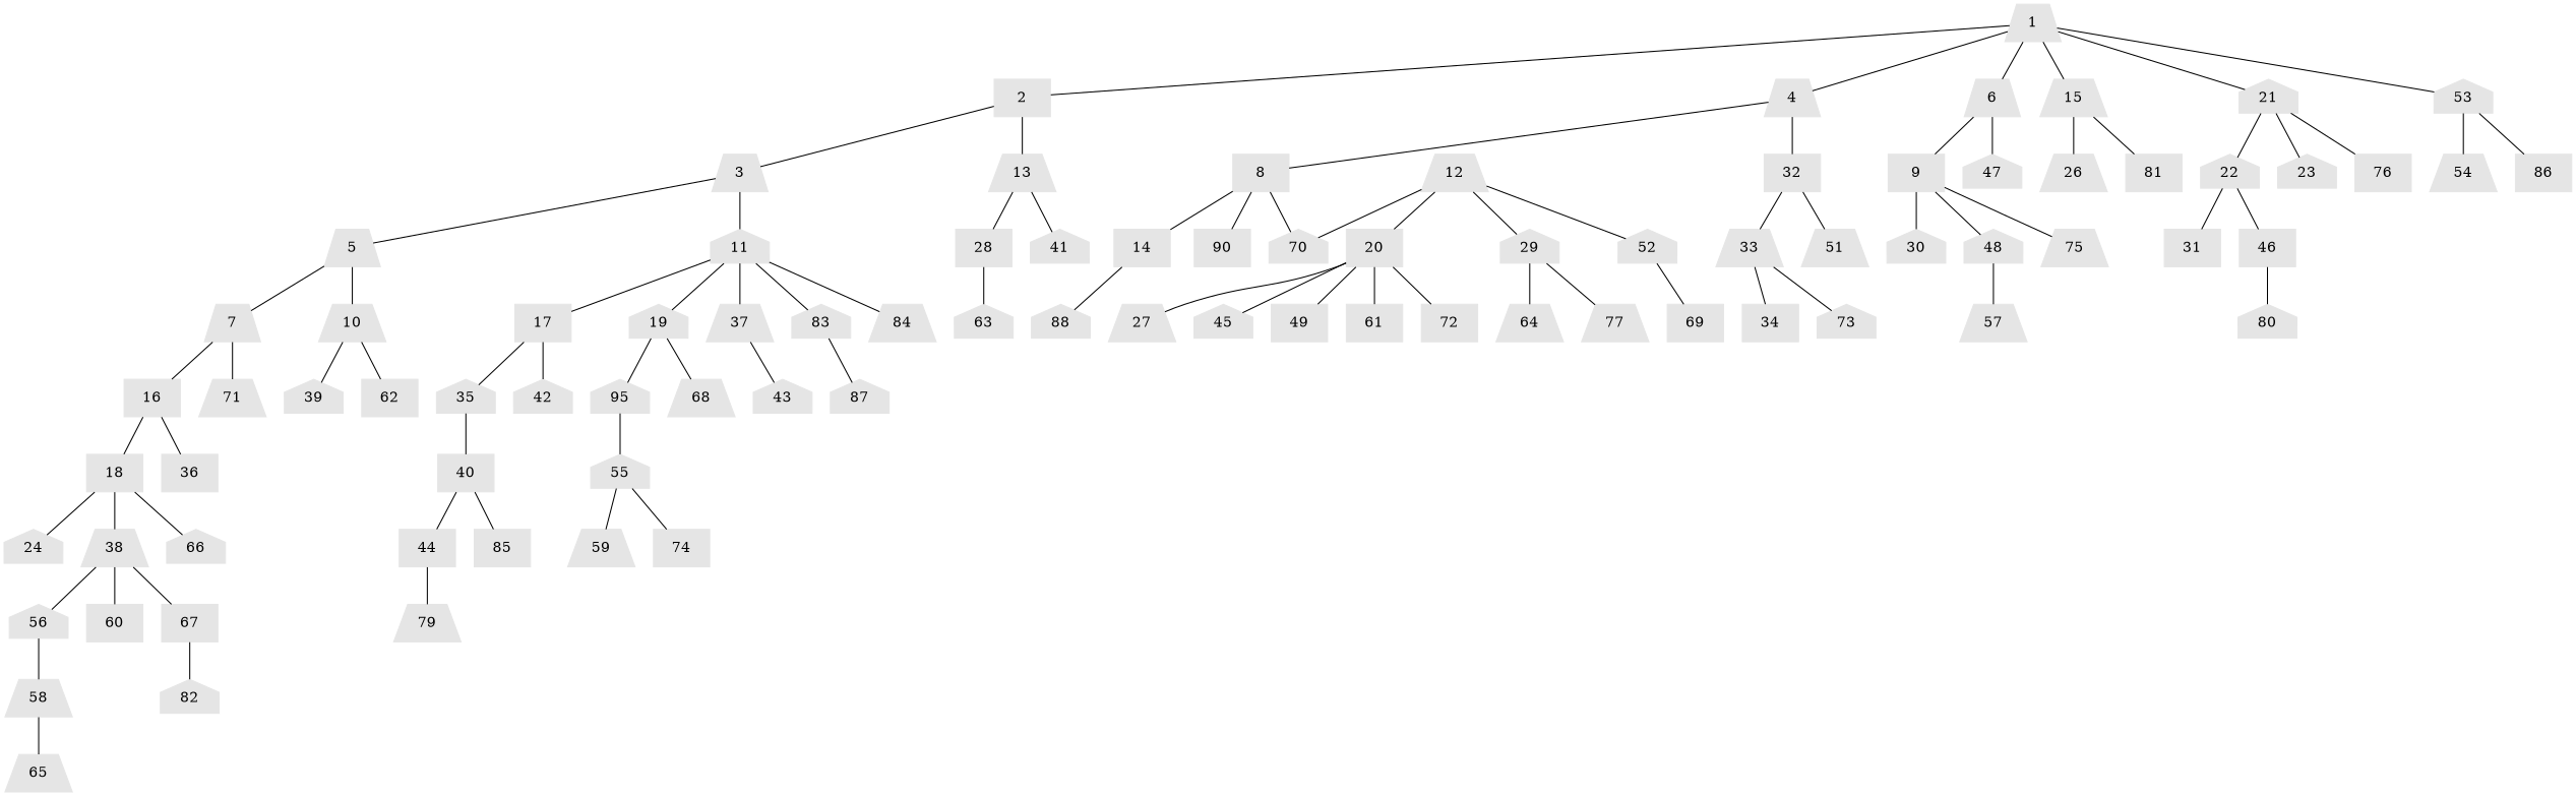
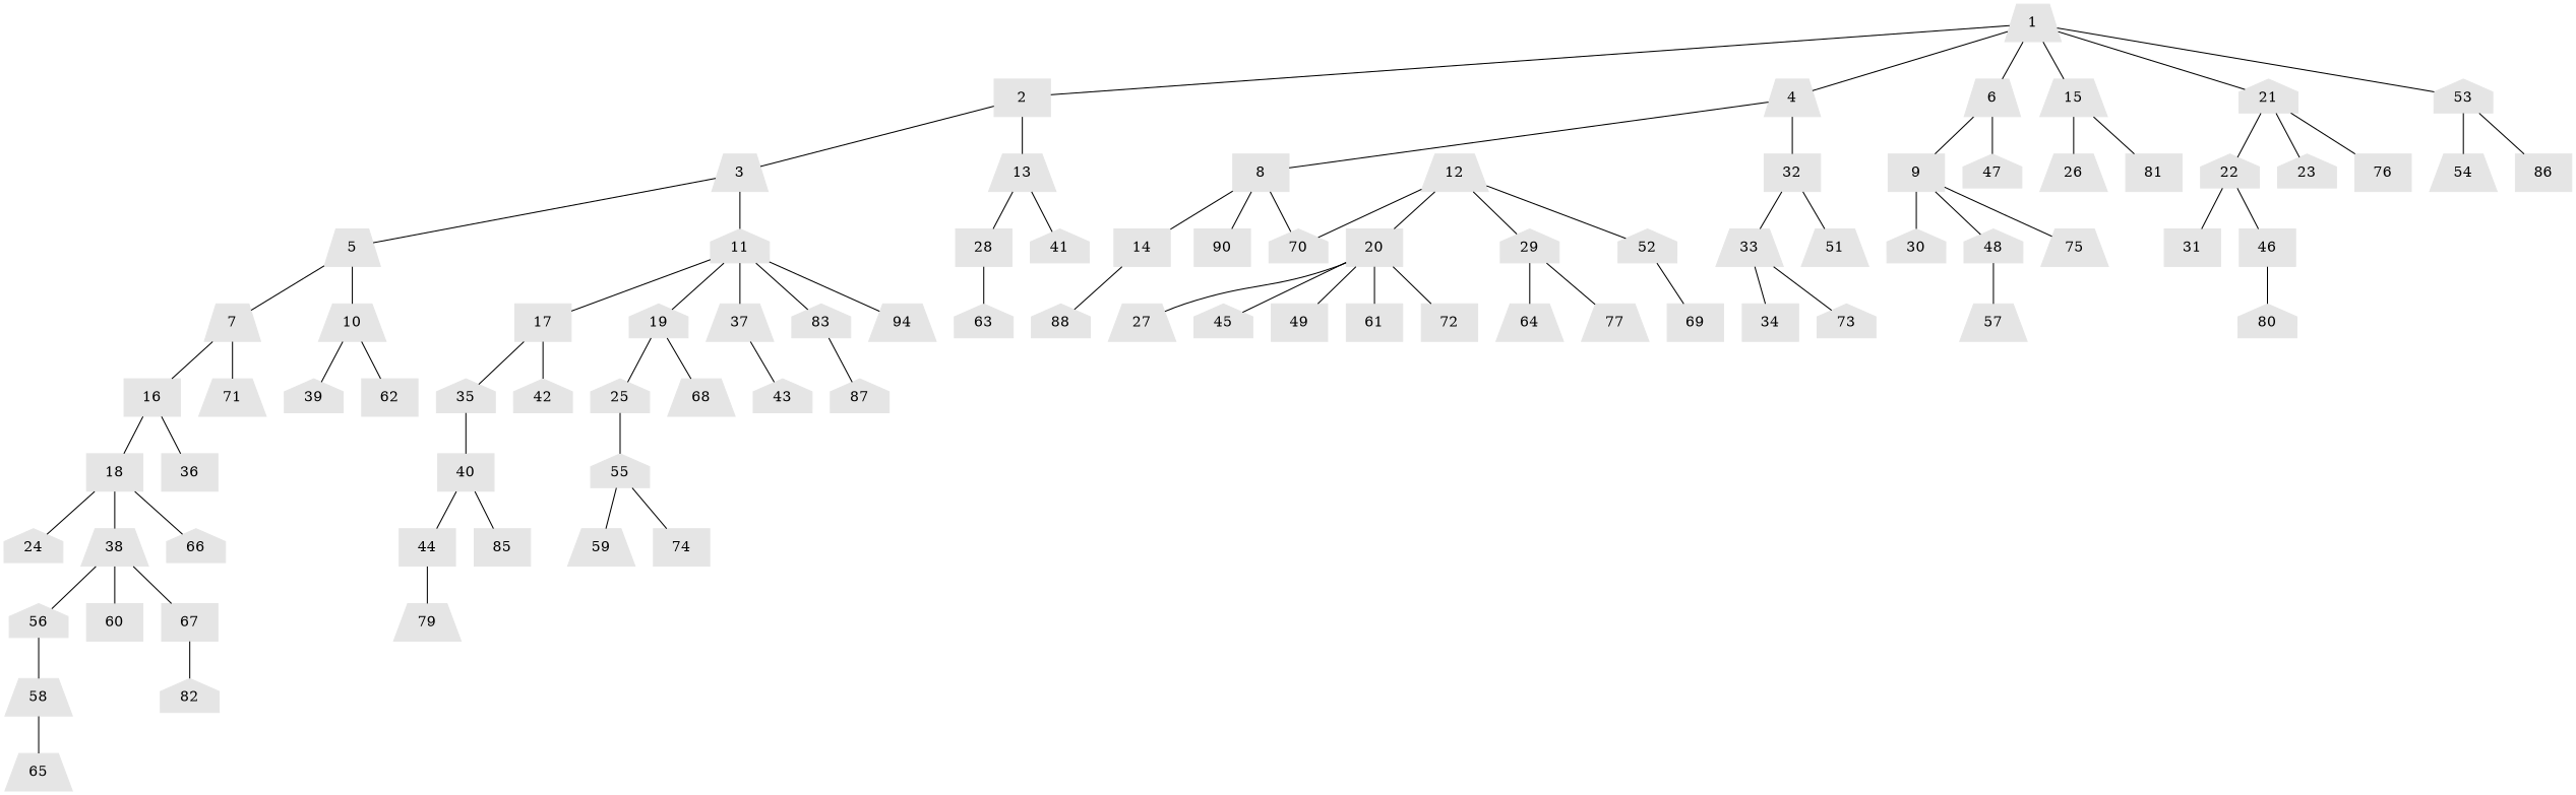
  graph {
    node [color=gray90 shape=house style=filled]
    1 [shape=trapezium]
    2 [shape=box]
    4 [shape=trapezium]
    6 [shape=trapezium]
    15 [shape=trapezium]
    21
    53
    3 [shape=trapezium]
    13 [shape=trapezium]
    8 [shape=box]
    32 [shape=box]
    9 [shape=box]
    47
    26 [shape=trapezium]
    81 [shape=box]
    22
    23
    76 [shape=box]
    54 [shape=trapezium]
    86 [shape=box]
    5 [shape=trapezium]
    11
    28 [shape=box]
    41
    7 [shape=trapezium]
    10 [shape=trapezium]
    17 [shape=box]
    19
    37 [shape=trapezium]
    83
-   84 [shape=trapezium]
+   84 [shape=trapezium label=94]
    14 [shape=box]
    n33 [label=90 shape=box]
    70
    33 [shape=trapezium]
    51 [shape=trapezium]
    16 [shape=box]
    71 [shape=trapezium]
    39
    62 [shape=box]
    30
    48
    75 [shape=trapezium]
    18 [shape=box]
    36 [shape=box]
    12 [shape=trapezium]
    20 [shape=box]
    29
    52
    n50 [label=88]
    57 [shape=trapezium]
    35
    42
-   25 [label=95]
+   25
    68 [shape=trapezium]
    43
    87
    27 [shape=trapezium]
    45
    49 [shape=box]
    61 [shape=box]
    72 [shape=box]
    64 [shape=trapezium]
    77 [shape=trapezium]
    69 [shape=box]
    63
    24
    38 [shape=trapezium]
    66
    40 [shape=box]
    56
    60 [shape=box]
    67 [shape=box]
    55
    31 [shape=box]
    46 [shape=box]
    80
    59 [shape=trapezium]
    74 [shape=box]
    34 [shape=box]
    73
    44 [shape=box]
    85 [shape=box]
    58 [shape=trapezium]
    82
    79 [shape=trapezium]
    65 [shape=trapezium]
    1 -- 2
    1 -- 4
    1 -- 6
    1 -- 15
    1 -- 21
    1 -- 53
    2 -- 3
    2 -- 13
    4 -- 8
    4 -- 32
    6 -- 9
    6 -- 47
    15 -- 26
    15 -- 81
    21 -- 22
    21 -- 23
    21 -- 76
    53 -- 54
    53 -- 86
    3 -- 5
    3 -- 11
    13 -- 28
    13 -- 41
    8 -- 14
    8 -- n33
    8 -- 70
    32 -- 33
    32 -- 51
    9 -- 30
    9 -- 48
    9 -- 75
    22 -- 31
    22 -- 46
    5 -- 7
    5 -- 10
    11 -- 17
    11 -- 19
    11 -- 37
    11 -- 83
    11 -- 84
    28 -- 63
    7 -- 16
    7 -- 71
    10 -- 39
    10 -- 62
    17 -- 35
    17 -- 42
    19 -- 25
    19 -- 68
    37 -- 43
    83 -- 87
    14 -- n50
    33 -- 34
    33 -- 73
    16 -- 18
    16 -- 36
    48 -- 57
    18 -- 24
    18 -- 38
    18 -- 66
    12 -- 70
    12 -- 20
    12 -- 29
    12 -- 52
    20 -- 27
    20 -- 45
    20 -- 49
    20 -- 61
    20 -- 72
    29 -- 64
    29 -- 77
    52 -- 69
    35 -- 40
    25 -- 55
    38 -- 56
    38 -- 60
    38 -- 67
    40 -- 44
    40 -- 85
    56 -- 58
    67 -- 82
    55 -- 59
    55 -- 74
    46 -- 80
    44 -- 79
    58 -- 65
  }
